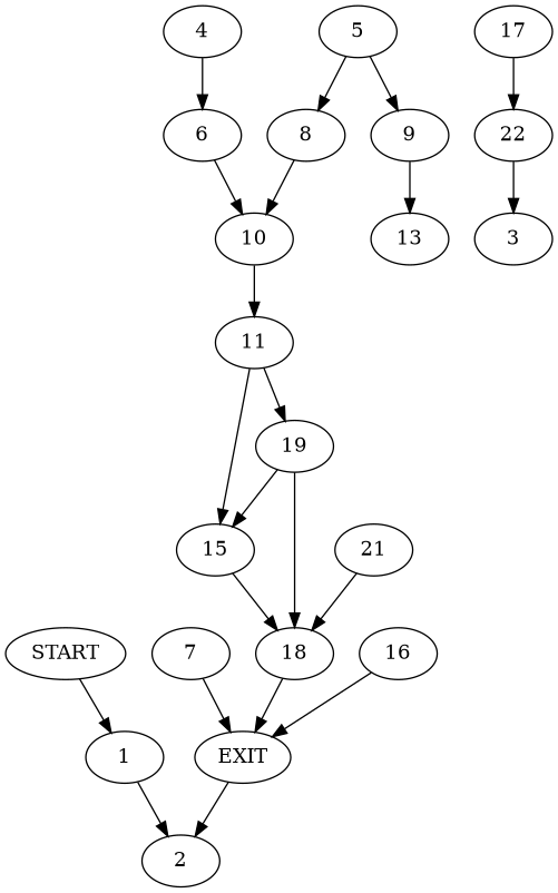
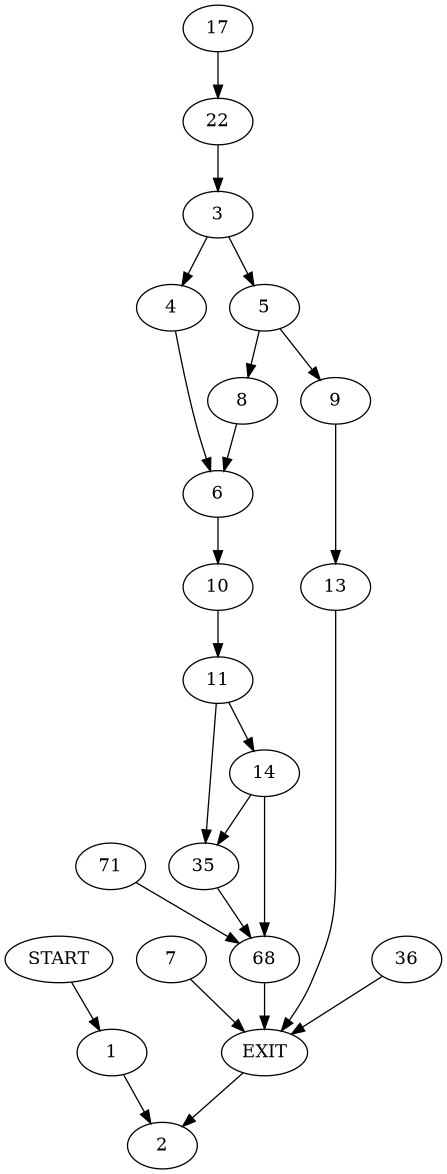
  digraph {
    n1 [label=START]
    1
    2
    n4 [label=EXIT]
    3
    4
    5
    6
    8
    9
    10
    7
    13
    11
-   14 [label=19]
-   15
-   18
-   16
+   14
+   15 [label=35]
+   18 [label=68]
+   16 [label=36]
    n19 [label=22]
    17
-   21
+   21 [label=71]
    n1 -> 1
    1 -> 2
    n4 -> 2
+   3 -> 4
+   3 -> 5
    4 -> 6
    5 -> 8
    5 -> 9
    6 -> 10
-   8 -> 10
+   8 -> 6
    9 -> 13
    10 -> 11
    7 -> n4
+   13 -> n4
    11 -> 14
    11 -> 15
    14 -> 15
    14 -> 18
    15 -> 18
    18 -> n4
    16 -> n4
    n19 -> 3
    17 -> n19
    21 -> 18
  }
